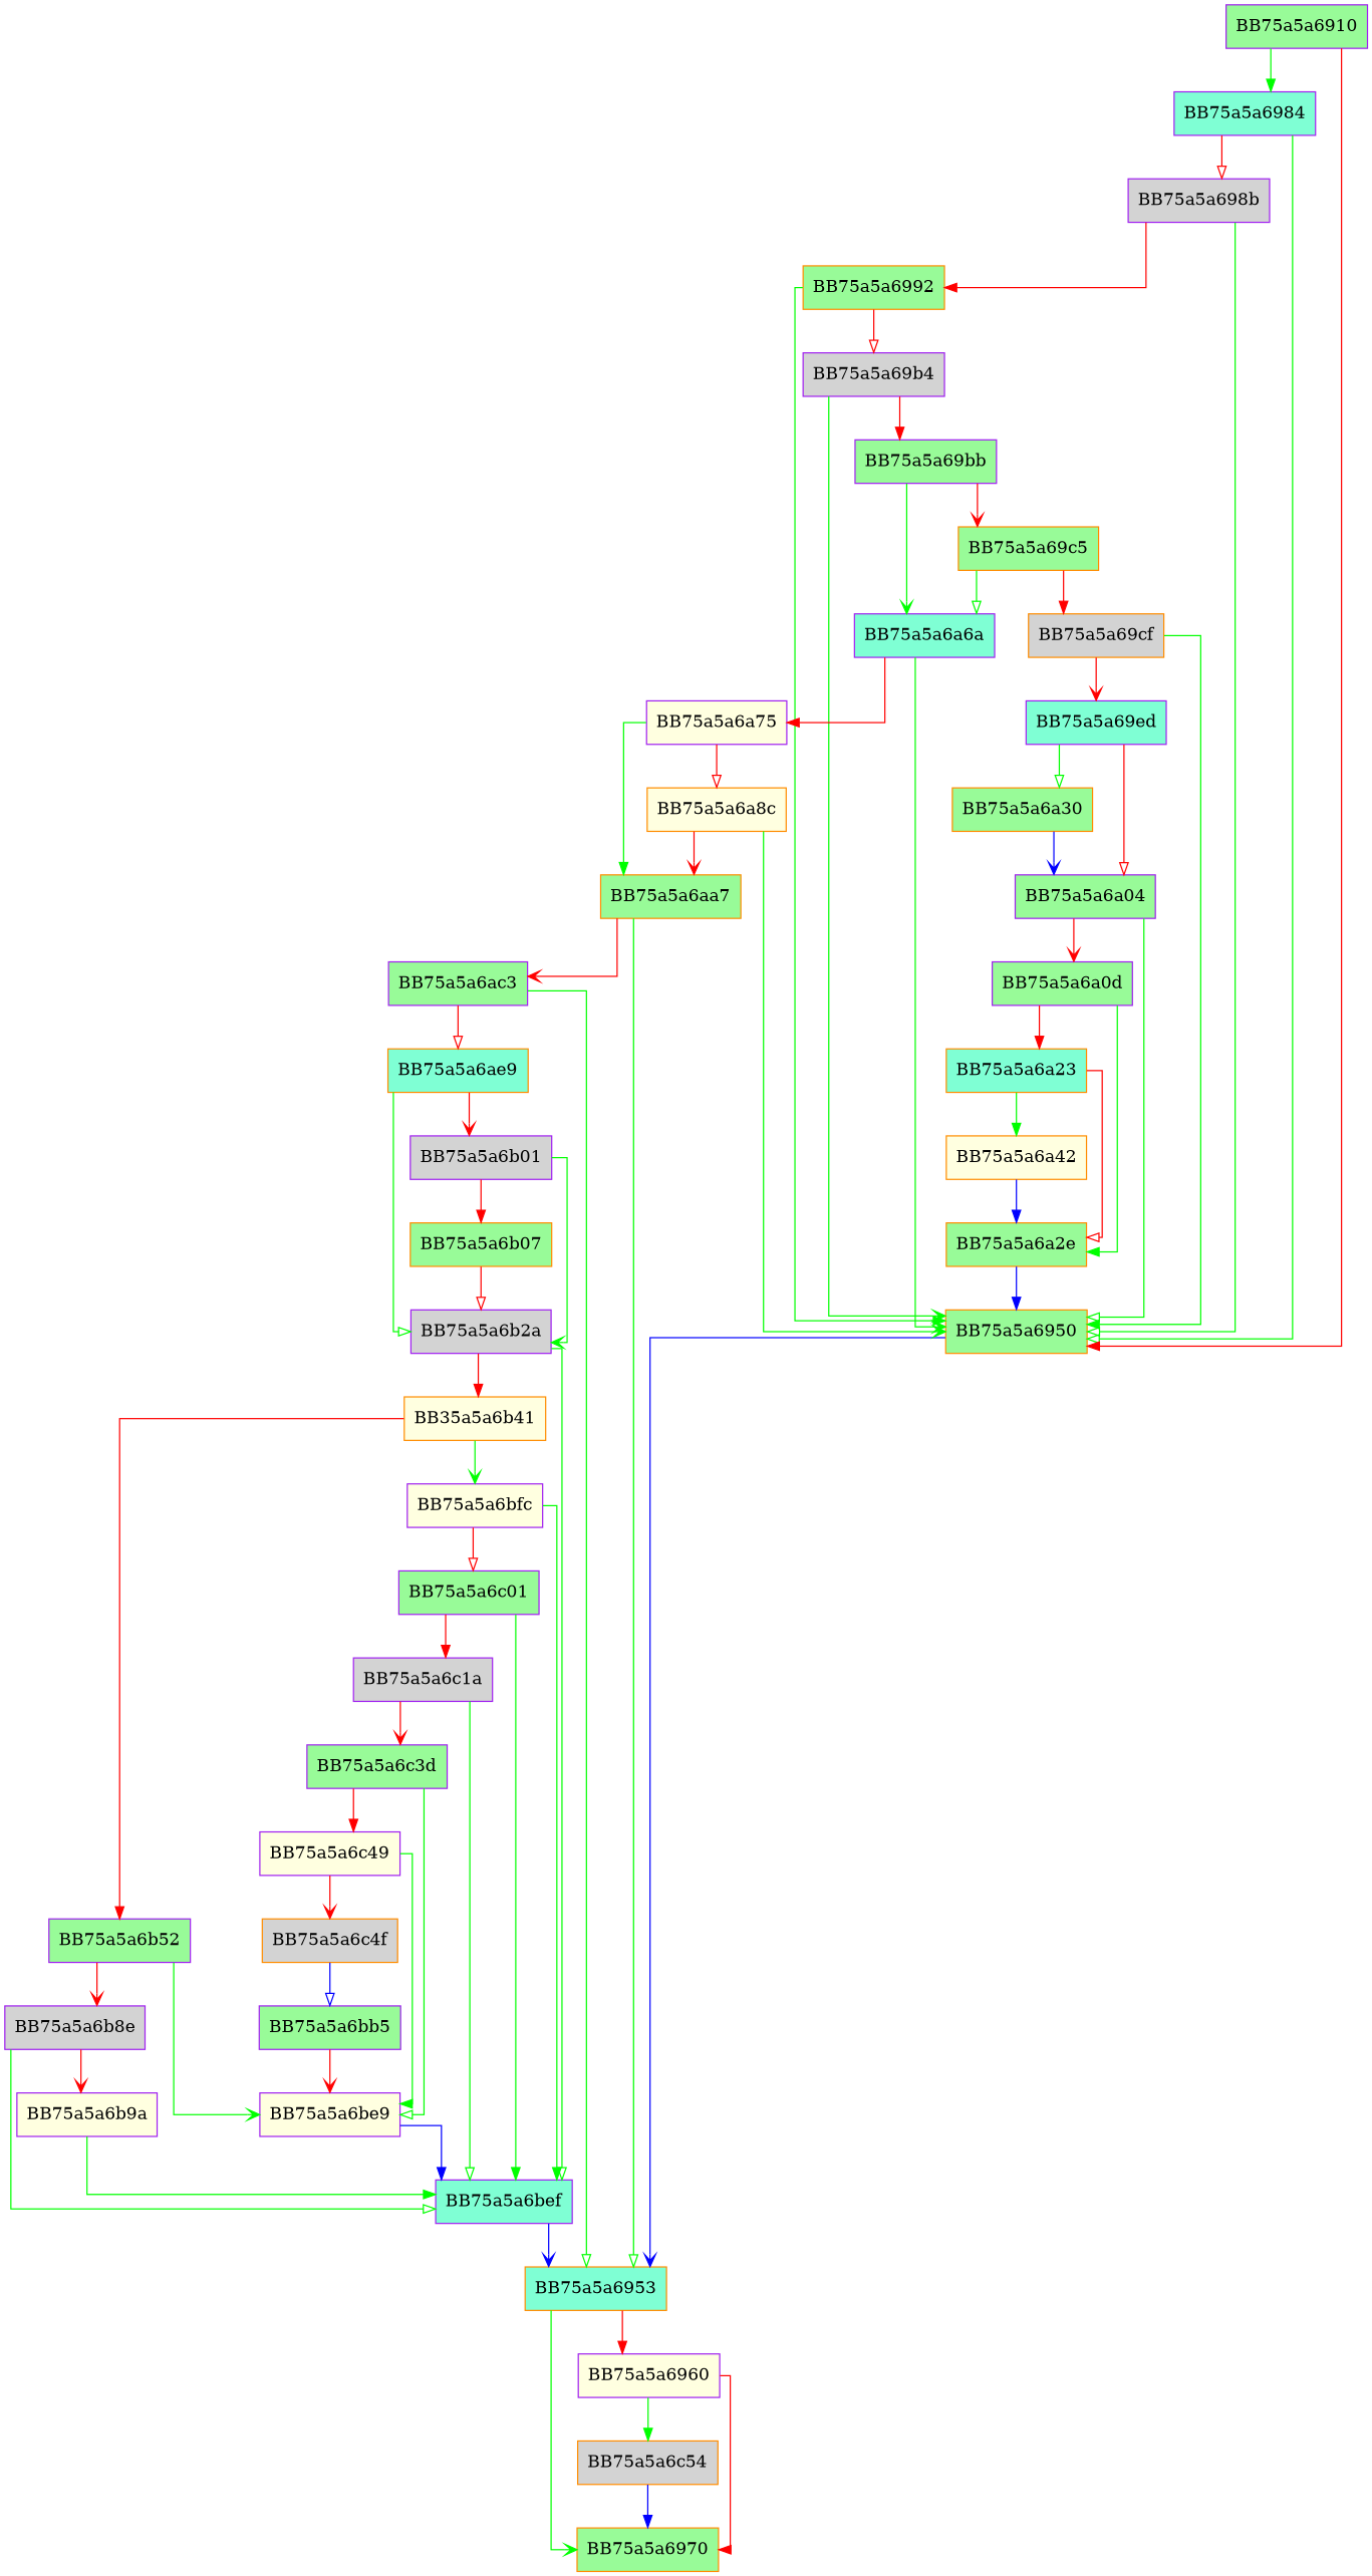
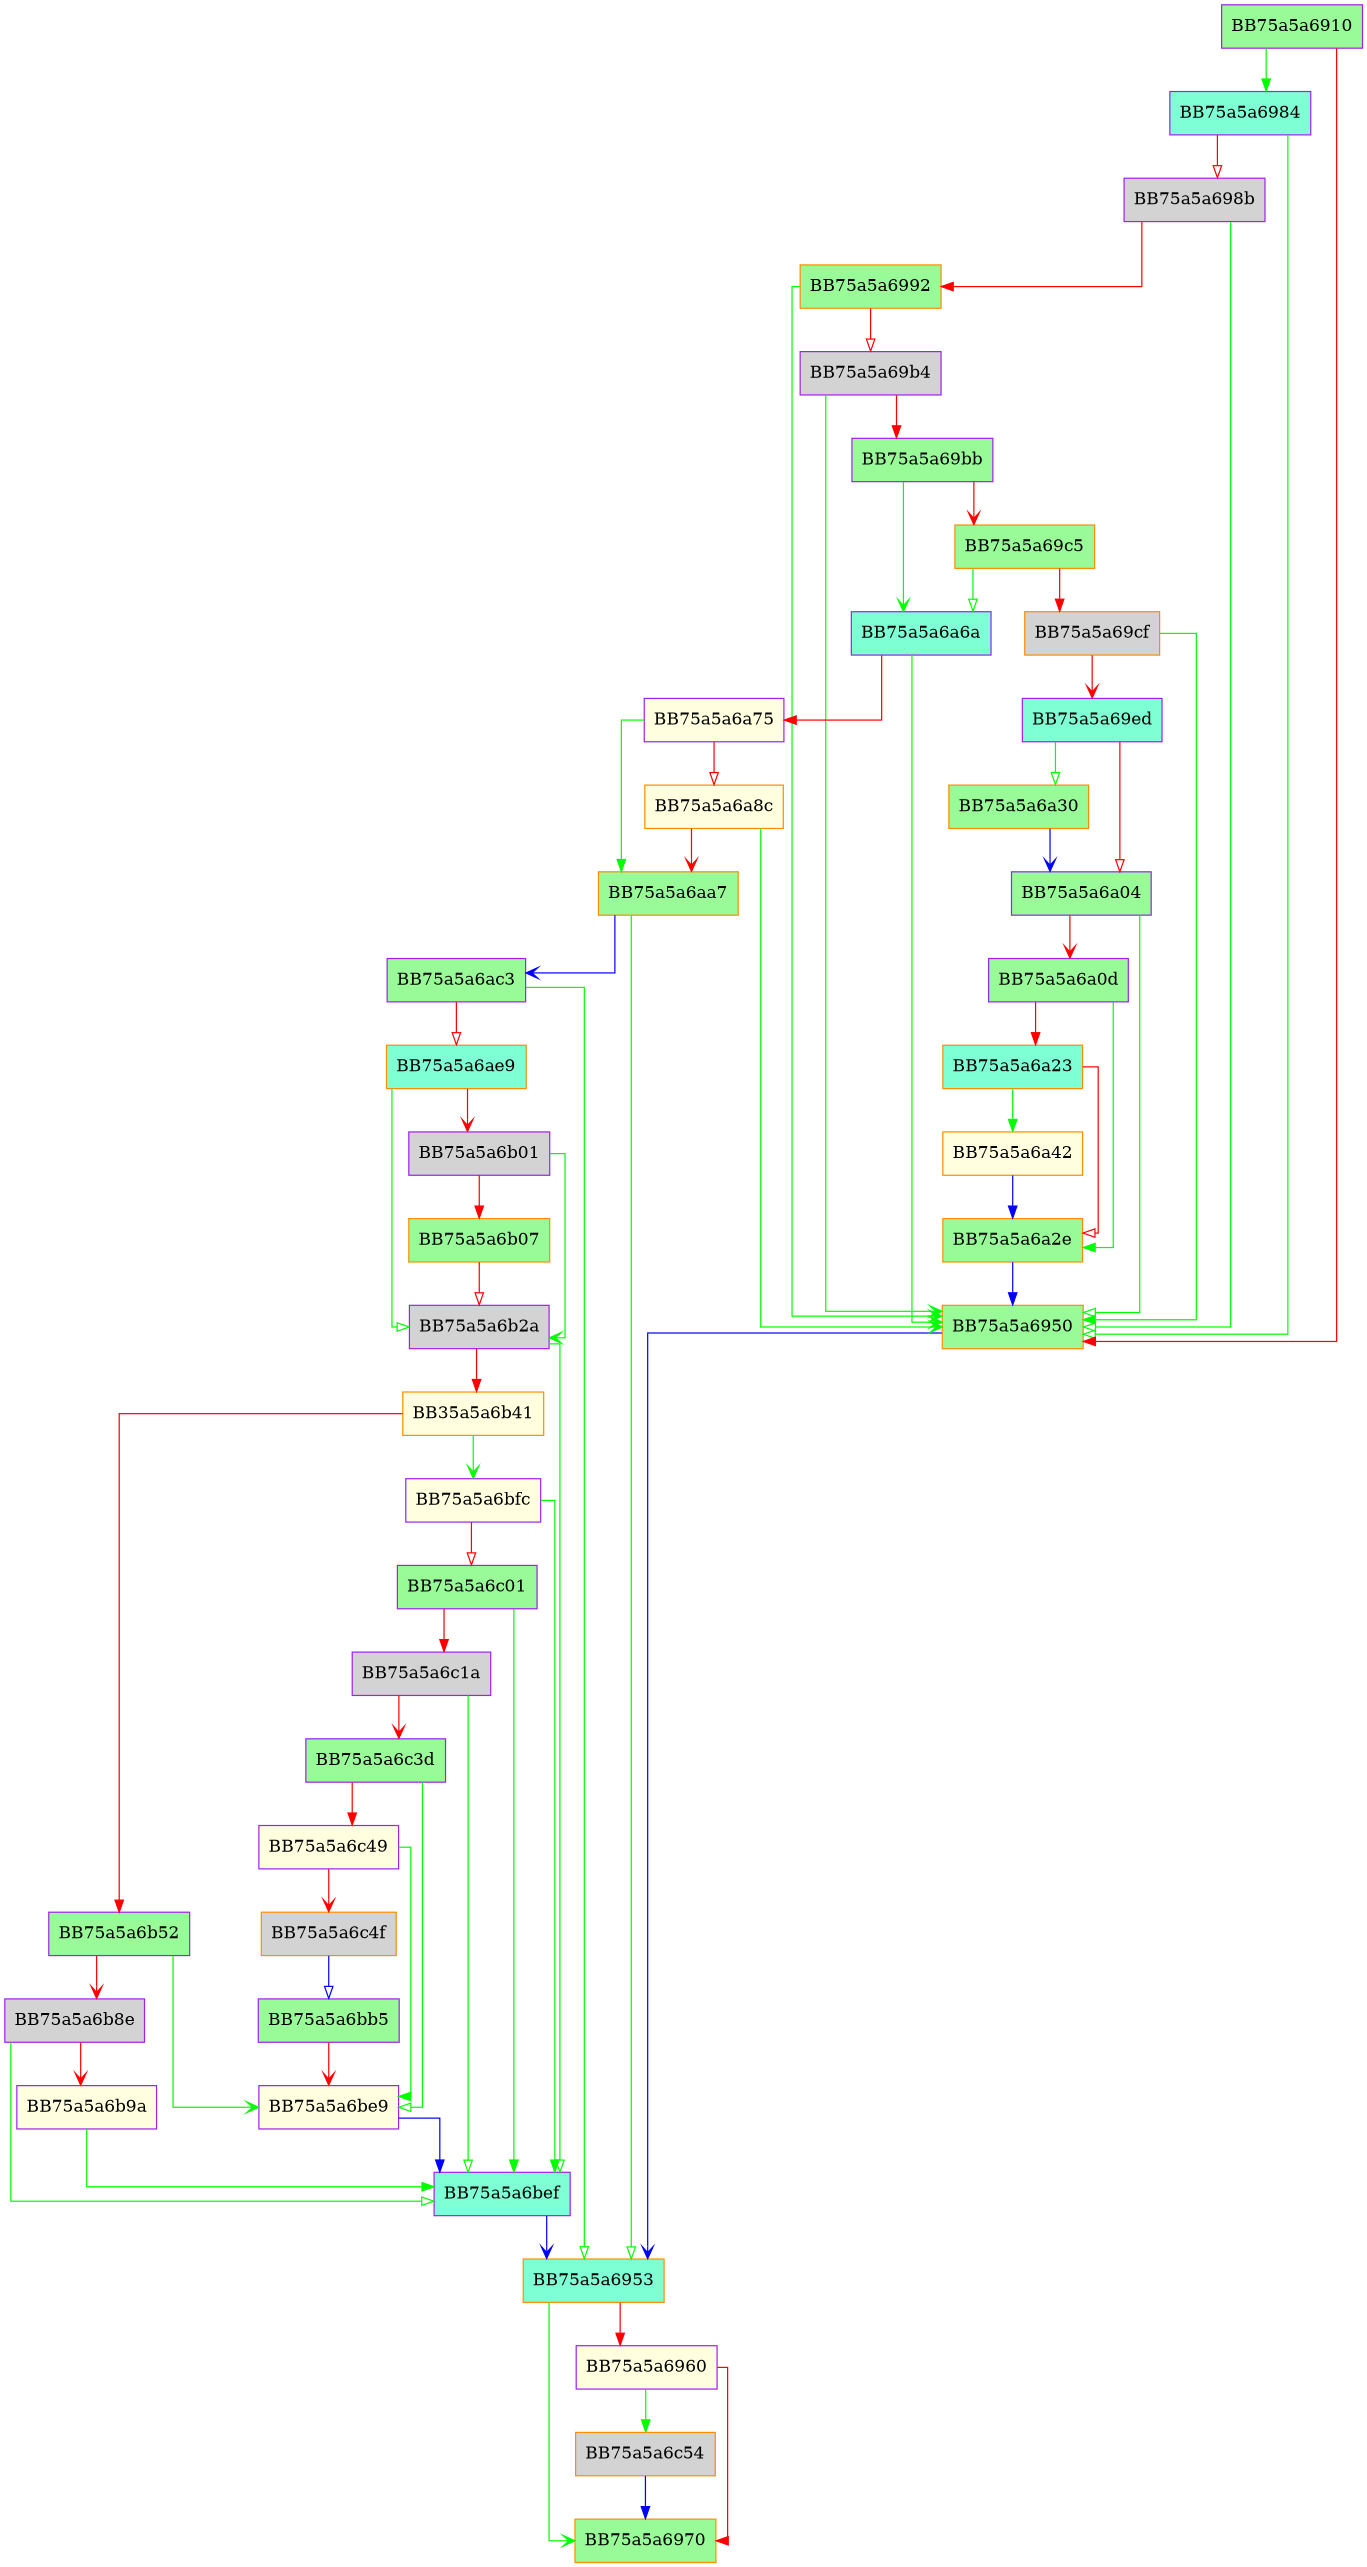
  digraph {
    splines=ortho
    node [color=purple fillcolor=palegreen shape=box style=filled]
    edge [arrowhead=normal color=red]
    BB75a5a6984 [fillcolor=aquamarine]
    BB75a5a6910
    BB75a5a6950 [color=darkorange]
    BB75a5a698b [fillcolor=lightgrey]
    BB75a5a6953 [color=darkorange fillcolor=aquamarine]
    BB75a5a6992 [color=darkorange]
    BB75a5a6970 [color=darkorange]
    BB75a5a6960 [fillcolor=lightyellow]
    BB75a5a6c54 [color=darkorange fillcolor=lightgrey]
    BB75a5a69b4 [fillcolor=lightgrey]
    BB75a5a69bb
    BB75a5a6a6a [fillcolor=aquamarine]
    BB75a5a69c5 [color=darkorange]
    BB75a5a6a75 [fillcolor=lightyellow]
    BB75a5a69cf [color=darkorange fillcolor=lightgrey]
    BB75a5a6aa7 [color=darkorange]
    BB75a5a6a8c [color=darkorange fillcolor=lightyellow]
    BB75a5a69ed [fillcolor=aquamarine]
    n19 [color=darkorange label=BB75a5a6a30]
    BB75a5a6a04
    BB75a5a6a0d
    BB75a5a6a2e [color=darkorange]
    BB75a5a6a23 [color=darkorange fillcolor=aquamarine]
    BB75a5a6a42 [color=darkorange fillcolor=lightyellow]
    BB75a5a6ac3
    BB75a5a6ae9 [color=darkorange fillcolor=aquamarine]
    BB75a5a6b2a [fillcolor=lightgrey]
    BB75a5a6b01 [fillcolor=lightgrey]
    BB75a5a6bef [fillcolor=aquamarine]
    n30 [color=darkorange fillcolor=lightyellow label=BB35a5a6b41]
    BB75a5a6b07 [color=darkorange]
    BB75a5a6bfc [fillcolor=lightyellow]
    BB75a5a6b52
    BB75a5a6c01
    BB75a5a6be9 [fillcolor=lightyellow]
    BB75a5a6b8e [fillcolor=lightgrey]
    BB75a5a6c1a [fillcolor=lightgrey]
    BB75a5a6b9a [fillcolor=lightyellow]
    BB75a5a6bb5
    BB75a5a6c3d
    BB75a5a6c49 [fillcolor=lightyellow]
    BB75a5a6c4f [color=darkorange fillcolor=lightgrey]
    BB75a5a6984 -> BB75a5a6950 [arrowhead=onormal color=green]
    BB75a5a6984 -> BB75a5a698b [arrowhead=onormal]
    BB75a5a6910 -> BB75a5a6984 [color=green]
    BB75a5a6910 -> BB75a5a6950
    BB75a5a6950 -> BB75a5a6953 [arrowhead=vee color=blue]
    BB75a5a698b -> BB75a5a6950 [arrowhead=onormal color=green]
    BB75a5a698b -> BB75a5a6992
    BB75a5a6953 -> BB75a5a6970 [arrowhead=vee color=green]
    BB75a5a6953 -> BB75a5a6960
-   BB75a5a6992 -> BB75a5a6950 [color=green]
+   BB75a5a6992 -> BB75a5a6950 [arrowhead=vee color=green]
    BB75a5a6992 -> BB75a5a69b4 [arrowhead=onormal]
    BB75a5a6960 -> BB75a5a6970
    BB75a5a6960 -> BB75a5a6c54 [color=green]
    BB75a5a6c54 -> BB75a5a6970 [color=blue]
    BB75a5a69b4 -> BB75a5a6950 [arrowhead=vee color=green]
    BB75a5a69b4 -> BB75a5a69bb
    BB75a5a69bb -> BB75a5a6a6a [arrowhead=vee color=green]
    BB75a5a69bb -> BB75a5a69c5 [arrowhead=vee]
    BB75a5a6a6a -> BB75a5a6950 [arrowhead=vee color=green]
    BB75a5a6a6a -> BB75a5a6a75
    BB75a5a69c5 -> BB75a5a6a6a [arrowhead=onormal color=green]
    BB75a5a69c5 -> BB75a5a69cf
    BB75a5a6a75 -> BB75a5a6aa7 [color=green]
    BB75a5a6a75 -> BB75a5a6a8c [arrowhead=onormal]
    BB75a5a69cf -> BB75a5a6950 [color=green]
    BB75a5a69cf -> BB75a5a69ed [arrowhead=vee]
    BB75a5a6aa7 -> BB75a5a6953 [arrowhead=onormal color=green]
-   BB75a5a6aa7 -> BB75a5a6ac3 [arrowhead=vee]
+   BB75a5a6aa7 -> BB75a5a6ac3 [arrowhead=vee color=blue]
    BB75a5a6a8c -> BB75a5a6950 [arrowhead=vee color=green]
    BB75a5a6a8c -> BB75a5a6aa7 [arrowhead=vee]
    BB75a5a69ed -> n19 [arrowhead=onormal color=green]
    BB75a5a69ed -> BB75a5a6a04 [arrowhead=onormal]
    n19 -> BB75a5a6a04 [arrowhead=vee color=blue]
    BB75a5a6a04 -> BB75a5a6950 [arrowhead=onormal color=green]
    BB75a5a6a04 -> BB75a5a6a0d [arrowhead=vee]
    BB75a5a6a0d -> BB75a5a6a2e [color=green]
    BB75a5a6a0d -> BB75a5a6a23
    BB75a5a6a2e -> BB75a5a6950 [color=blue]
    BB75a5a6a23 -> BB75a5a6a2e [arrowhead=onormal]
    BB75a5a6a23 -> BB75a5a6a42 [color=green]
    BB75a5a6a42 -> BB75a5a6a2e [color=blue]
    BB75a5a6ac3 -> BB75a5a6953 [arrowhead=onormal color=green]
    BB75a5a6ac3 -> BB75a5a6ae9 [arrowhead=onormal]
    BB75a5a6ae9 -> BB75a5a6b2a [arrowhead=onormal color=green]
    BB75a5a6ae9 -> BB75a5a6b01 [arrowhead=vee]
    BB75a5a6b2a -> BB75a5a6bef [arrowhead=onormal color=green]
    BB75a5a6b2a -> n30
    BB75a5a6b01 -> BB75a5a6b2a [arrowhead=vee color=green]
    BB75a5a6b01 -> BB75a5a6b07
    BB75a5a6bef -> BB75a5a6953 [arrowhead=vee color=blue]
    n30 -> BB75a5a6bfc [arrowhead=vee color=green]
    n30 -> BB75a5a6b52
    BB75a5a6b07 -> BB75a5a6b2a [arrowhead=onormal]
    BB75a5a6bfc -> BB75a5a6bef [color=green]
    BB75a5a6bfc -> BB75a5a6c01 [arrowhead=onormal]
    BB75a5a6b52 -> BB75a5a6be9 [arrowhead=vee color=green]
    BB75a5a6b52 -> BB75a5a6b8e [arrowhead=vee]
    BB75a5a6c01 -> BB75a5a6bef [color=green]
    BB75a5a6c01 -> BB75a5a6c1a
    BB75a5a6be9 -> BB75a5a6bef [color=blue]
    BB75a5a6b8e -> BB75a5a6bef [arrowhead=onormal color=green]
    BB75a5a6b8e -> BB75a5a6b9a [arrowhead=vee]
    BB75a5a6c1a -> BB75a5a6bef [arrowhead=onormal color=green]
    BB75a5a6c1a -> BB75a5a6c3d [arrowhead=vee]
    BB75a5a6b9a -> BB75a5a6bef [color=green]
    BB75a5a6bb5 -> BB75a5a6be9 [arrowhead=vee]
    BB75a5a6c3d -> BB75a5a6be9 [arrowhead=onormal color=green]
    BB75a5a6c3d -> BB75a5a6c49
    BB75a5a6c49 -> BB75a5a6be9 [color=green]
    BB75a5a6c49 -> BB75a5a6c4f [arrowhead=vee]
    BB75a5a6c4f -> BB75a5a6bb5 [arrowhead=onormal color=blue]
  }
